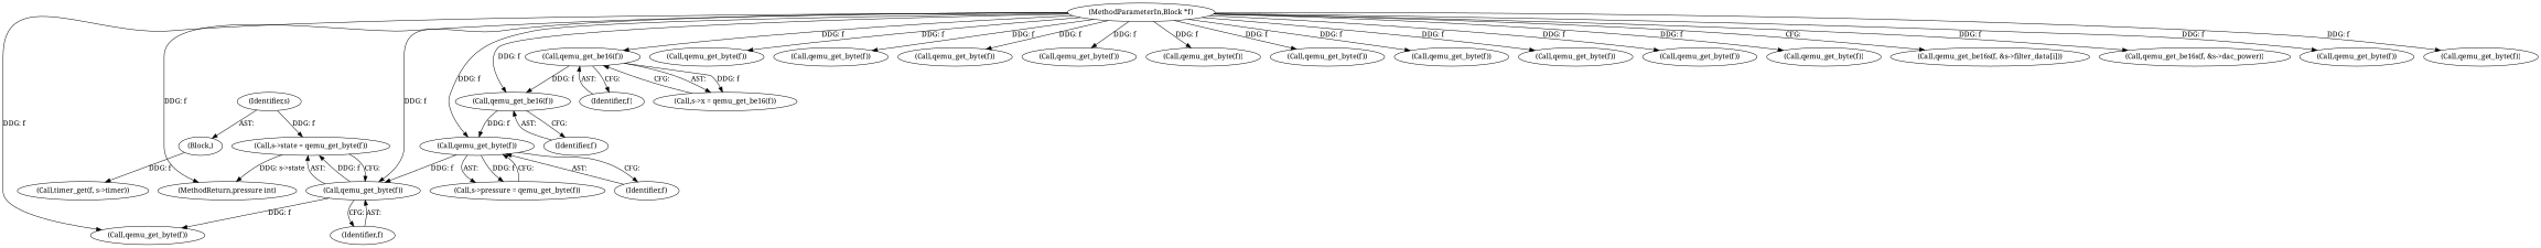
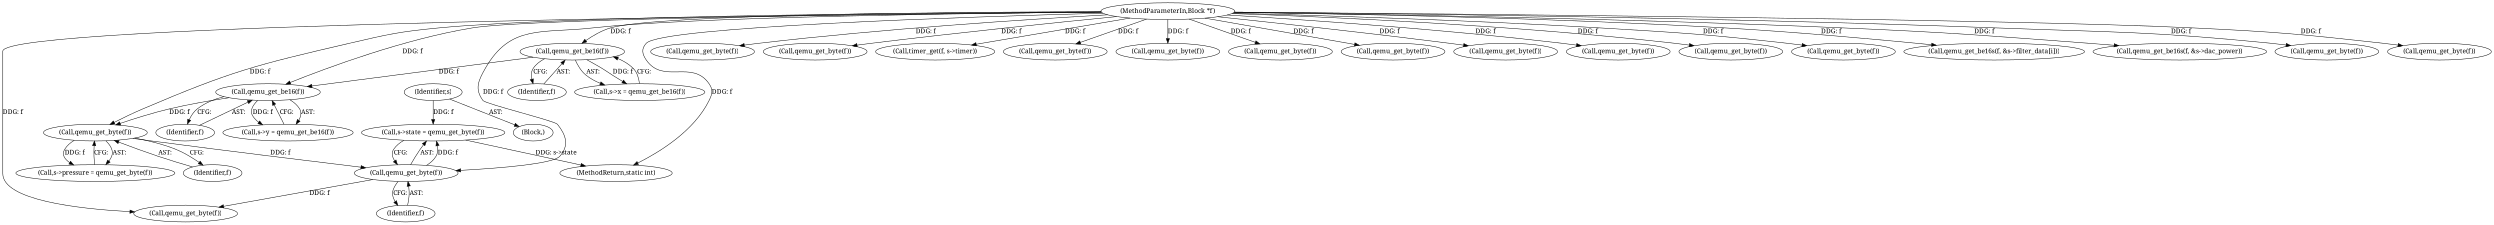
  digraph {
    fontname="Noto Serif"
    node [fontname="Noto Serif"]
    edge [fontname="Noto Serif"]
    n1 [label="(Call,s->state = qemu_get_byte(f))"]
    n2 [label="(Call,qemu_get_byte(f))"]
-   n3 [label="(MethodReturn,pressure int)"]
+   n3 [label="(MethodReturn,static int)"]
    n4 [label="(Call,qemu_get_byte(f))"]
    n5 [label="(Identifier,f)"]
    n6 [label="(Block,)"]
    n7 [label="(Call,qemu_get_byte(f))"]
    n8 [label="(Call,s->pressure = qemu_get_byte(f))"]
    n9 [label="(Identifier,f)"]
    n10 [label="(Call,qemu_get_be16(f))"]
    n11 [label="(Identifier,f)"]
+   n12 [label="(Call,s->y = qemu_get_be16(f))"]
    n13 [label="(Call,qemu_get_be16(f))"]
    n14 [label="(Identifier,f)"]
    n15 [label="(Call,s->x = qemu_get_be16(f))"]
    n16 [label="(MethodParameterIn,Block *f)"]
    n17 [label="(Call,qemu_get_byte(f))"]
    n18 [label="(Call,qemu_get_byte(f))"]
    n19 [label="(Call,timer_get(f, s->timer))"]
    n20 [label="(Call,qemu_get_byte(f))"]
    n21 [label="(Call,qemu_get_byte(f))"]
    n22 [label="(Call,qemu_get_byte(f))"]
    n23 [label="(Call,qemu_get_byte(f))"]
    n24 [label="(Call,qemu_get_byte(f))"]
    n25 [label="(Call,qemu_get_byte(f))"]
    n26 [label="(Call,qemu_get_byte(f))"]
    n27 [label="(Call,qemu_get_byte(f))"]
    n28 [label="(Call,qemu_get_be16s(f, &s->filter_data[i]))"]
    n29 [label="(Call,qemu_get_be16s(f, &s->dac_power))"]
    n30 [label="(Call,qemu_get_byte(f))"]
    n31 [label="(Call,qemu_get_byte(f))"]
    n32 [label="(Identifier,s)"]
    n1 -> n2 [label="CFG: "]
    n1 -> n3 [label="DDG: s->state"]
    n2 -> n1 [label="AST: "]
    n2 -> n1 [label="DDG: f"]
    n2 -> n4 [label="DDG: f"]
    n2 -> n5 [label="CFG: "]
    n5 -> n2 [label="AST: "]
    n7 -> n2 [label="DDG: f"]
    n7 -> n8 [label="AST: "]
    n7 -> n8 [label="DDG: f"]
    n7 -> n9 [label="CFG: "]
    n8 -> n7 [label="CFG: "]
    n9 -> n7 [label="AST: "]
    n10 -> n7 [label="DDG: f"]
    n10 -> n11 [label="CFG: "]
+   n10 -> n12 [label="AST: "]
+   n10 -> n12 [label="DDG: f"]
    n11 -> n10 [label="AST: "]
+   n12 -> n10 [label="CFG: "]
    n13 -> n10 [label="DDG: f"]
    n13 -> n14 [label="CFG: "]
    n13 -> n15 [label="AST: "]
    n13 -> n15 [label="DDG: f"]
    n14 -> n13 [label="AST: "]
    n15 -> n13 [label="CFG: "]
    n16 -> n2 [label="DDG: f"]
    n16 -> n3 [label="DDG: f"]
    n16 -> n4 [label="DDG: f"]
    n16 -> n7 [label="DDG: f"]
    n16 -> n10 [label="DDG: f"]
    n16 -> n13 [label="DDG: f"]
    n16 -> n17 [label="DDG: f"]
    n16 -> n18 [label="DDG: f"]
-   n6 -> n19 [label="DDG: f"]
+   n16 -> n19 [label="DDG: f"]
    n16 -> n20 [label="DDG: f"]
    n16 -> n21 [label="DDG: f"]
    n16 -> n22 [label="DDG: f"]
    n16 -> n23 [label="DDG: f"]
    n16 -> n24 [label="DDG: f"]
    n16 -> n25 [label="DDG: f"]
    n16 -> n26 [label="DDG: f"]
    n16 -> n27 [label="DDG: f"]
-   n16 -> n28 [label="CFG: "]
+   n16 -> n28 [label="DDG: f"]
    n16 -> n29 [label="DDG: f"]
    n16 -> n30 [label="DDG: f"]
    n16 -> n31 [label="DDG: f"]
    n32 -> n1 [label="DDG: f"]
    n32 -> n6 [label="AST: "]
  }
